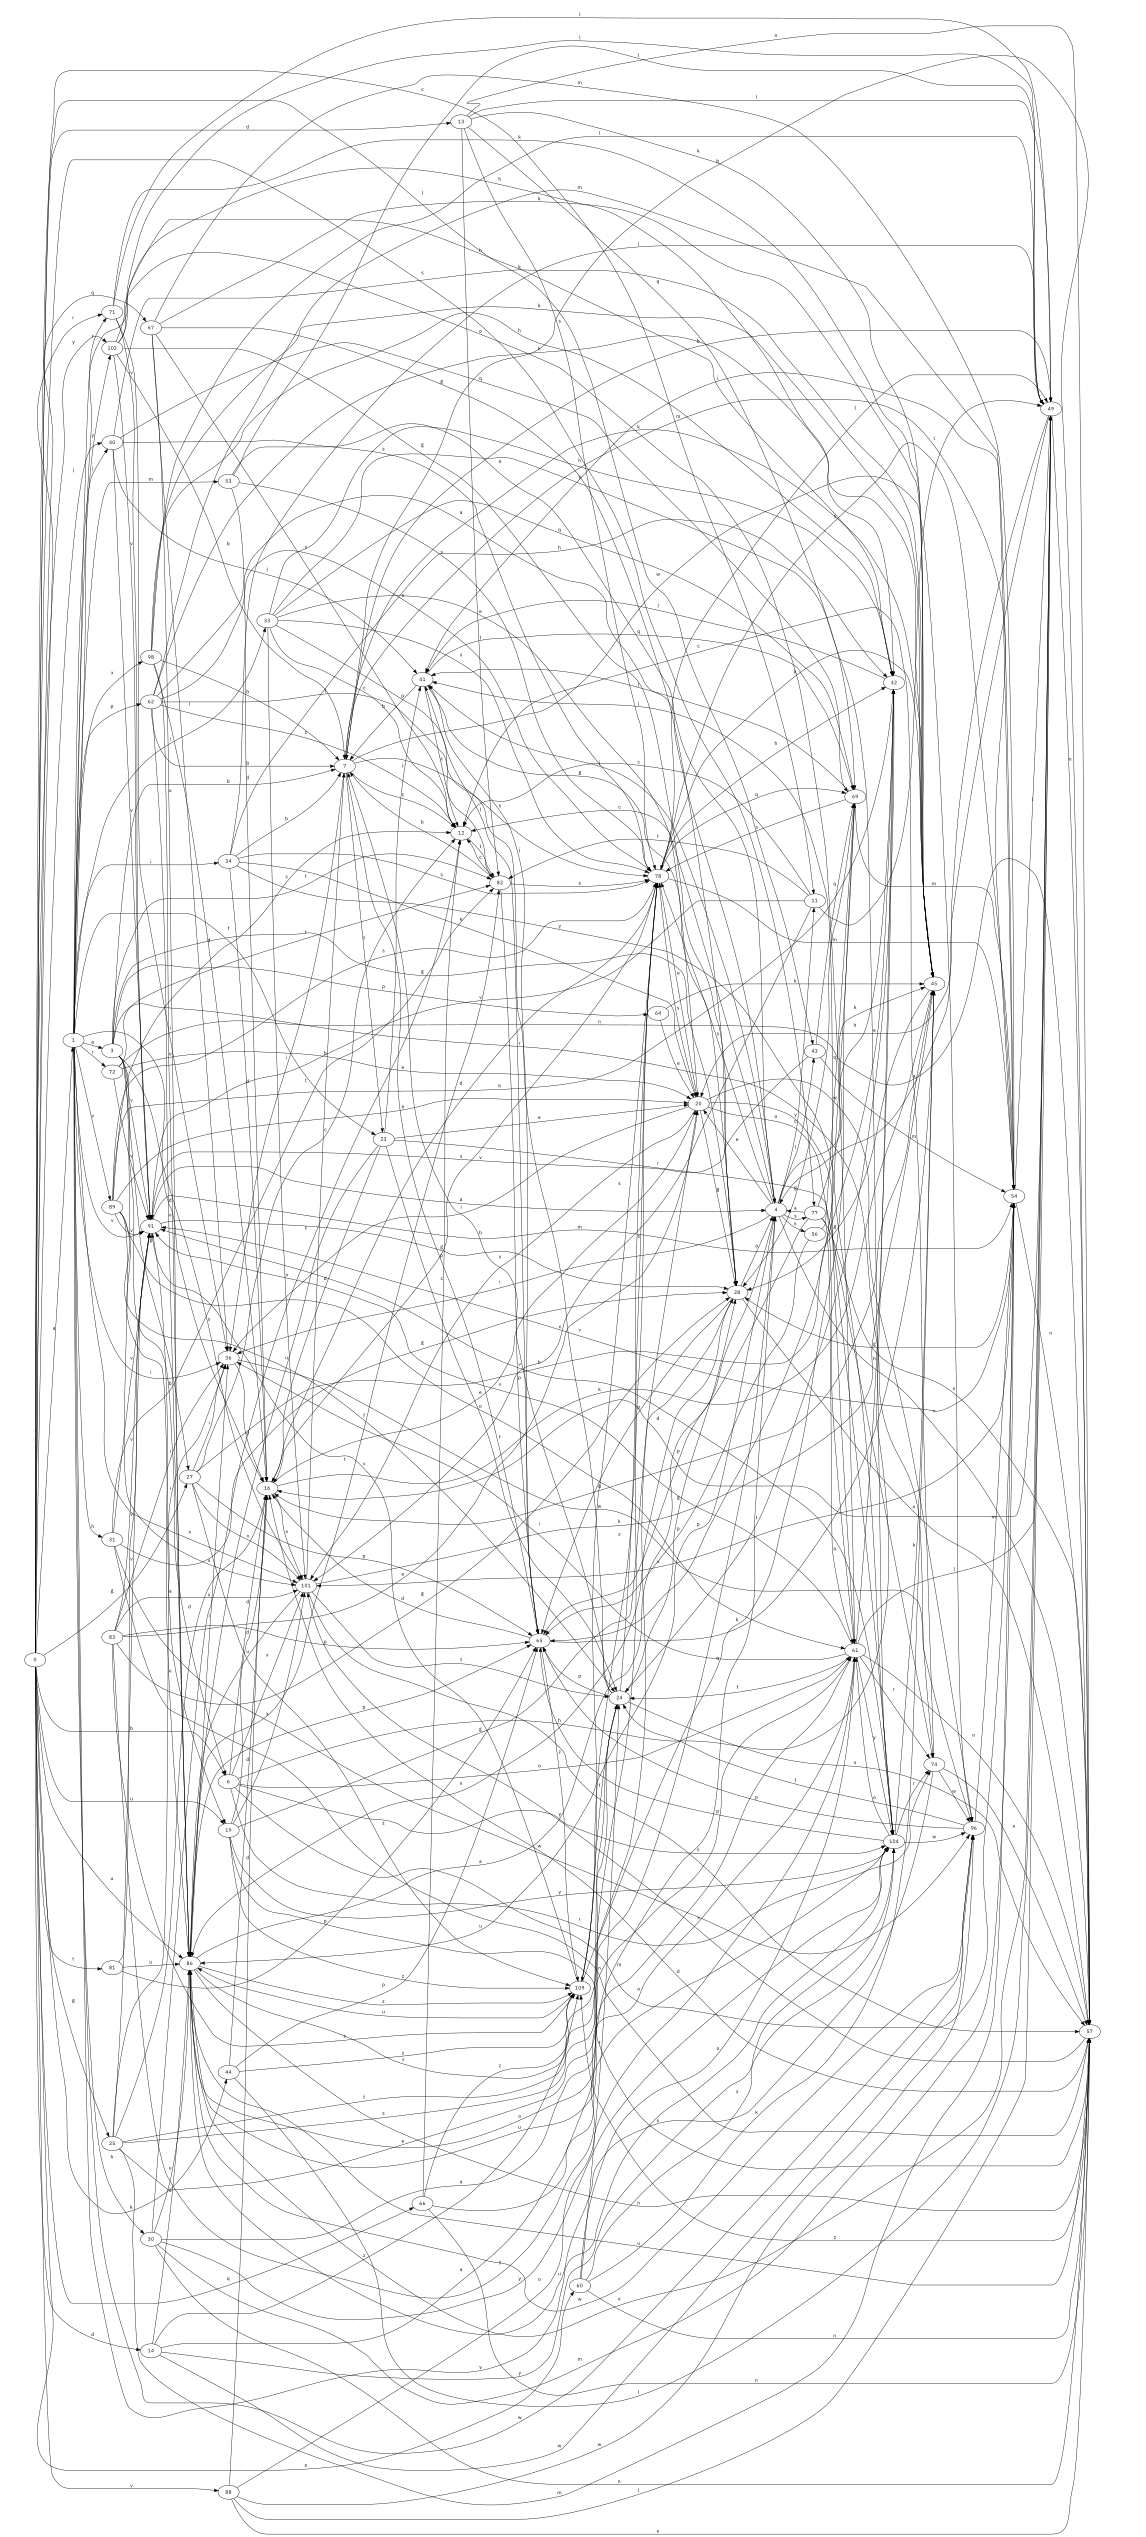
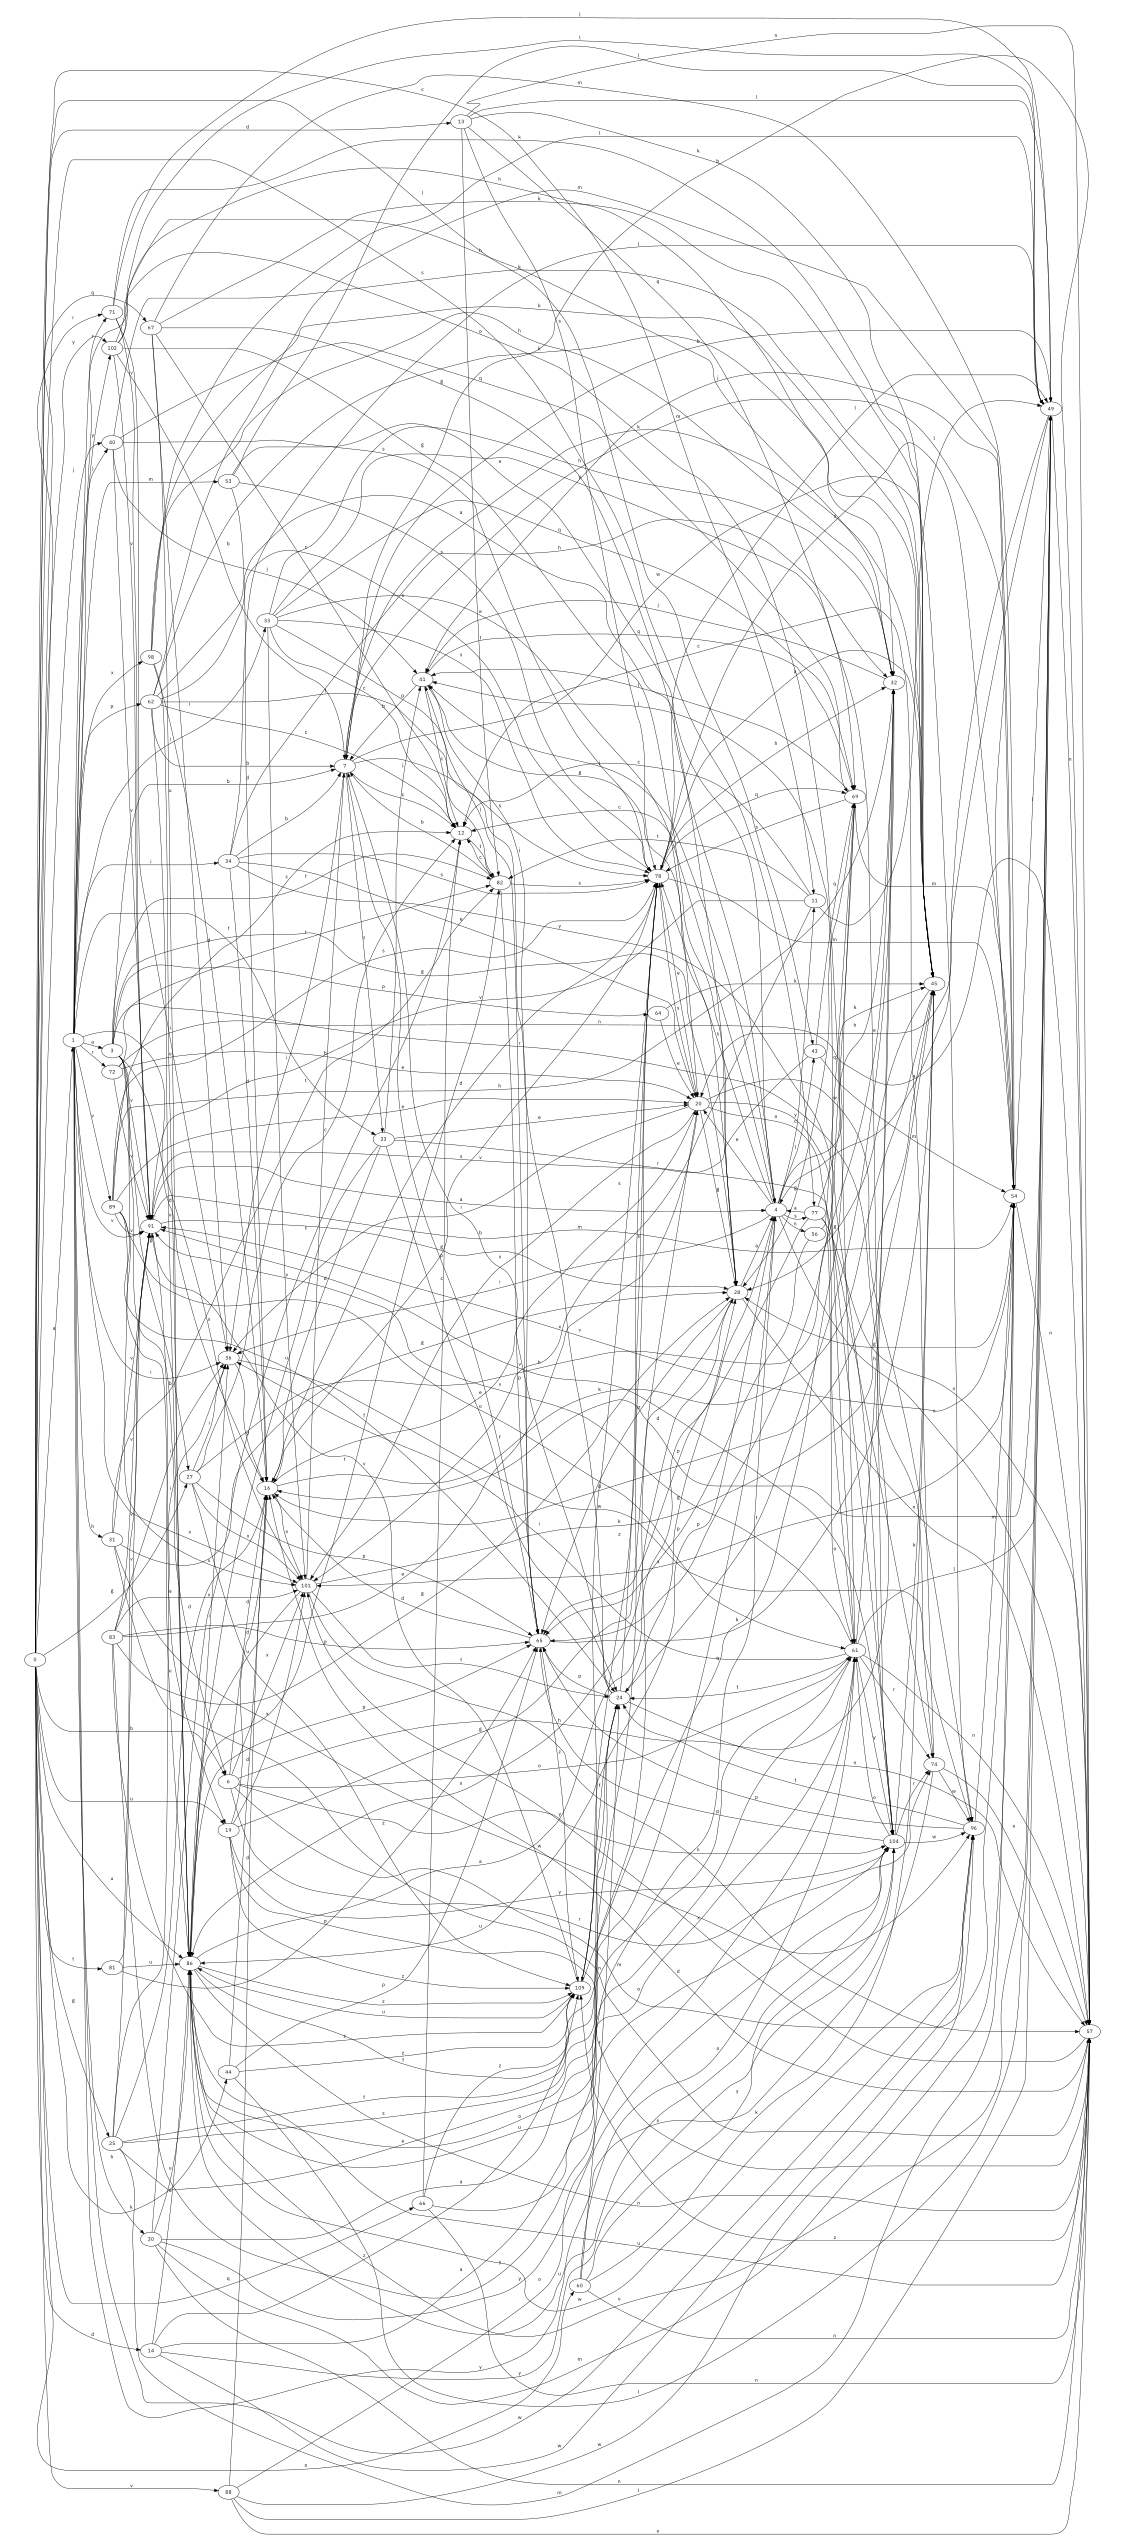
  strict digraph {
    fontname="IBM Plex Sans"
    rankdir=LR
    node [fontname="IBM Plex Sans"]
    edge [fontname="IBM Plex Sans"]
    0
    1
    6
    11
    13
    14
    25
    27
    40
    44
    n11 [label=43]
    60
    66
    67
    71
    77
    81
    86
    88
    102
    19
    3
    16
    23
    30
    31
    32
    33
    34
    36
    53
    62
    72
    89
    91
    96
    98
    101
    104
    74
    54
    61
    82
    12
    49
    45
    57
    78
    69
    4
    109
    20
    24
    65
    41
    28
    83
    7
    64
    56
    0 -> 1 [label=a]
    0 -> 6 [label=b]
    0 -> 11 [label=c]
    0 -> 13 [label=d]
    0 -> 14 [label=d]
    0 -> 25 [label=g]
    0 -> 27 [label=g]
    0 -> 40 [label=j]
    0 -> 44 [label=k]
    0 -> n11 [label=l]
    0 -> 60 [label=o]
    0 -> 66 [label=q]
    0 -> 67 [label=q]
    0 -> 71 [label=r]
    0 -> 77 [label=s]
    0 -> 81 [label=t]
    0 -> 86 [label=u]
    0 -> 88 [label=v]
    0 -> 102 [label=y]
    0 -> 19 [label=u]
    1 -> 40 [label=j]
    1 -> 71 [label=r]
    1 -> 102 [label=y]
    1 -> 3 [label=a]
    1 -> 16 [label=d]
    1 -> 23 [label=f]
    1 -> 30 [label=h]
    1 -> 31 [label=h]
    1 -> 32 [label=h]
    1 -> 33 [label=i]
    1 -> 34 [label=i]
    1 -> 36 [label=i]
    1 -> 53 [label=m]
    1 -> 62 [label=p]
    1 -> 72 [label=r]
    1 -> 89 [label=v]
    1 -> 91 [label=v]
    1 -> 96 [label=w]
    1 -> 98 [label=x]
    1 -> 101 [label=x]
    1 -> 104 [label=y]
    6 -> 16 [label=d]
    6 -> 32 [label=h]
    6 -> 101 [label=x]
    6 -> 104 [label=y]
    6 -> 74 [label=r]
    6 -> 54 [label=m]
    6 -> 61 [label=o]
    11 -> 91 [label=v]
    11 -> 101 [label=x]
    11 -> 82 [label=t]
    11 -> 12 [label=c]
    11 -> 49 [label=l]
    13 -> 82 [label=t]
    13 -> 49 [label=l]
    13 -> 45 [label=k]
    13 -> 57 [label=n]
    13 -> 78 [label=s]
    13 -> 69 [label=q]
    14 -> 86 [label=u]
    14 -> 96 [label=w]
    14 -> 104 [label=y]
    14 -> 4 [label=a]
    14 -> 109 [label=z]
    25 -> 16 [label=d]
    25 -> 36 [label=i]
    25 -> 91 [label=v]
    25 -> 54 [label=m]
    25 -> 78 [label=s]
    25 -> 20 [label=e]
    25 -> 24 [label=f]
    27 -> 32 [label=h]
    27 -> 36 [label=i]
    27 -> 101 [label=x]
    27 -> 12 [label=c]
    27 -> 109 [label=z]
    27 -> 65 [label=p]
    40 -> 91 [label=v]
    40 -> 45 [label=k]
    40 -> 78 [label=s]
    40 -> 69 [label=q]
    40 -> 41 [label=j]
    44 -> 16 [label=d]
    44 -> 49 [label=l]
    44 -> 109 [label=z]
    44 -> 65 [label=p]
    n11 -> 91 [label=v]
    n11 -> 54 [label=m]
    n11 -> 69 [label=q]
    60 -> 104 [label=y]
    60 -> 61 [label=o]
    60 -> 45 [label=k]
    60 -> 57 [label=n]
    60 -> 24 [label=f]
    66 -> 61 [label=o]
    66 -> 12 [label=c]
    66 -> 57 [label=n]
    66 -> 109 [label=z]
    67 -> 86 [label=u]
    67 -> 36 [label=i]
    67 -> 54 [label=m]
    67 -> 12 [label=c]
    67 -> 45 [label=k]
    67 -> 28 [label=g]
    71 -> 36 [label=i]
    71 -> 91 [label=v]
    71 -> 49 [label=l]
    71 -> 45 [label=k]
    77 -> 32 [label=h]
    77 -> 61 [label=o]
    77 -> 57 [label=n]
    77 -> 4 [label=a]
    77 -> 65 [label=p]
    81 -> 86 [label=u]
    81 -> 91 [label=v]
    81 -> 65 [label=p]
    86 -> 36 [label=i]
    86 -> 96 [label=w]
    86 -> 61 [label=o]
    86 -> 82 [label=t]
    86 -> 57 [label=n]
    86 -> 4 [label=a]
    86 -> 109 [label=z]
    86 -> 24 [label=f]
    86 -> 65 [label=p]
    88 -> 16 [label=d]
    88 -> 96 [label=w]
    88 -> 61 [label=o]
    88 -> 49 [label=l]
    88 -> 57 [label=n]
    102 -> 32 [label=h]
    102 -> 91 [label=v]
    102 -> 61 [label=o]
    102 -> 49 [label=l]
    102 -> 28 [label=g]
    102 -> 7 [label=b]
    19 -> 16 [label=d]
    19 -> 101 [label=x]
    19 -> 104 [label=y]
    19 -> 57 [label=n]
    19 -> 109 [label=z]
    19 -> 28 [label=g]
    3 -> 6 [label=b]
    3 -> 27 [label=g]
    3 -> 19 [label=e]
    3 -> 91 [label=v]
    3 -> 101 [label=x]
    3 -> 74 [label=r]
    3 -> 82 [label=t]
    3 -> 28 [label=g]
    3 -> 7 [label=b]
    3 -> 64 [label=p]
    16 -> 101 [label=x]
    16 -> 45 [label=k]
    16 -> 78 [label=s]
    16 -> 20 [label=e]
    23 -> 86 [label=u]
    23 -> 16 [label=d]
    23 -> 74 [label=r]
    23 -> 20 [label=e]
    23 -> 24 [label=f]
    23 -> 41 [label=j]
    30 -> 86 [label=u]
    30 -> 104 [label=y]
    30 -> 54 [label=m]
    30 -> 12 [label=c]
    30 -> 57 [label=n]
    30 -> 4 [label=a]
    31 -> 91 [label=v]
    31 -> 96 [label=w]
    31 -> 82 [label=t]
    31 -> 57 [label=n]
    31 -> 28 [label=g]
    32 -> 24 [label=f]
    32 -> 41 [label=j]
    33 -> 32 [label=h]
    33 -> 101 [label=x]
    33 -> 104 [label=y]
    33 -> 12 [label=c]
    33 -> 78 [label=s]
    33 -> 69 [label=q]
    33 -> 20 [label=e]
    33 -> 65 [label=p]
    34 -> 16 [label=d]
    34 -> 32 [label=h]
    34 -> 104 [label=y]
    34 -> 49 [label=l]
    34 -> 78 [label=s]
    34 -> 20 [label=e]
    34 -> 7 [label=b]
    36 -> 16 [label=d]
    36 -> 96 [label=w]
    53 -> 16 [label=d]
    53 -> 49 [label=l]
    53 -> 78 [label=s]
    53 -> 4 [label=a]
    62 -> 86 [label=u]
    62 -> 54 [label=m]
    62 -> 82 [label=t]
    62 -> 12 [label=c]
    62 -> 45 [label=k]
    62 -> 78 [label=s]
    62 -> 4 [label=a]
    62 -> 7 [label=b]
    72 -> 91 [label=v]
    72 -> 82 [label=t]
    72 -> 57 [label=n]
    72 -> 20 [label=e]
    89 -> 32 [label=h]
    89 -> 91 [label=v]
    89 -> 101 [label=x]
    89 -> 61 [label=o]
    89 -> 12 [label=c]
    89 -> 78 [label=s]
    89 -> 20 [label=e]
    89 -> 24 [label=f]
    91 -> 86 [label=u]
    91 -> 54 [label=m]
    91 -> 4 [label=a]
    91 -> 28 [label=g]
    96 -> 54 [label=m]
    96 -> 24 [label=f]
    96 -> 65 [label=p]
    98 -> 86 [label=u]
    98 -> 16 [label=d]
    98 -> 32 [label=h]
    98 -> 49 [label=l]
    98 -> 45 [label=k]
-   98 -> 7 [label=b]
    101 -> 86 [label=u]
    101 -> 45 [label=k]
    101 -> 57 [label=n]
    101 -> 24 [label=f]
    101 -> 7 [label=b]
    104 -> 91 [label=v]
    104 -> 96 [label=w]
    104 -> 74 [label=r]
    104 -> 61 [label=o]
    104 -> 45 [label=k]
    104 -> 65 [label=p]
    74 -> 86 [label=u]
    74 -> 96 [label=w]
    74 -> 12 [label=c]
    74 -> 57 [label=n]
    54 -> 91 [label=v]
    54 -> 101 [label=x]
    54 -> 49 [label=l]
    54 -> 57 [label=n]
    54 -> 78 [label=s]
    54 -> 41 [label=j]
    54 -> 28 [label=g]
    61 -> 86 [label=u]
    61 -> 32 [label=h]
    61 -> 36 [label=i]
    61 -> 91 [label=v]
    61 -> 104 [label=y]
    61 -> 74 [label=r]
    61 -> 49 [label=l]
    61 -> 57 [label=n]
    61 -> 24 [label=f]
    61 -> 41 [label=j]
    82 -> 12 [label=c]
    82 -> 78 [label=s]
    82 -> 65 [label=p]
    82 -> 7 [label=b]
    12 -> 82 [label=t]
    49 -> 86 [label=u]
    49 -> 16 [label=d]
    49 -> 57 [label=n]
    49 -> 4 [label=a]
    49 -> 20 [label=e]
    49 -> 7 [label=b]
    45 -> 16 [label=d]
    45 -> 28 [label=g]
    57 -> 86 [label=u]
    57 -> 16 [label=d]
    57 -> 101 [label=x]
    57 -> 109 [label=z]
    57 -> 7 [label=b]
    78 -> 16 [label=d]
    78 -> 32 [label=h]
    78 -> 54 [label=m]
    78 -> 49 [label=l]
    78 -> 45 [label=k]
    78 -> 69 [label=q]
    78 -> 109 [label=z]
    78 -> 20 [label=e]
    69 -> 54 [label=m]
    69 -> 78 [label=s]
    69 -> 65 [label=p]
    69 -> 41 [label=j]
    69 -> 28 [label=g]
    4 -> 11 [label=c]
    4 -> n11 [label=l]
    4 -> 77 [label=s]
    4 -> 86 [label=u]
    4 -> 36 [label=i]
    4 -> 12 [label=c]
    4 -> 45 [label=k]
    4 -> 57 [label=n]
    4 -> 78 [label=s]
    4 -> 20 [label=e]
    4 -> 41 [label=j]
    4 -> 56 [label=n]
    109 -> 86 [label=u]
    109 -> 91 [label=v]
    109 -> 78 [label=s]
    109 -> 69 [label=q]
    109 -> 24 [label=f]
    20 -> 36 [label=i]
    20 -> 96 [label=w]
    20 -> 101 [label=x]
    20 -> 104 [label=y]
    20 -> 61 [label=o]
    20 -> 78 [label=s]
    20 -> 28 [label=g]
    24 -> 57 [label=n]
    24 -> 78 [label=s]
    24 -> 65 [label=p]
    24 -> 41 [label=j]
    24 -> 28 [label=g]
    24 -> 7 [label=b]
    65 -> 16 [label=d]
    65 -> 45 [label=k]
    65 -> 109 [label=z]
    65 -> 41 [label=j]
    41 -> 12 [label=c]
    41 -> 69 [label=q]
    41 -> 28 [label=g]
    41 -> 7 [label=b]
    28 -> 86 [label=u]
    28 -> 57 [label=n]
    28 -> 4 [label=a]
    28 -> 65 [label=p]
    83 -> 36 [label=i]
    83 -> 91 [label=v]
    83 -> 101 [label=x]
    83 -> 104 [label=y]
    83 -> 109 [label=z]
    83 -> 20 [label=e]
    83 -> 65 [label=p]
    83 -> 28 [label=g]
    7 -> 23 [label=f]
    7 -> 36 [label=i]
    7 -> 96 [label=w]
    7 -> 54 [label=m]
    7 -> 12 [label=c]
    7 -> 45 [label=k]
    7 -> 78 [label=s]
    7 -> 65 [label=p]
    64 -> 45 [label=k]
    64 -> 20 [label=e]
    56 -> 69 [label=q]
    56 -> 65 [label=p]
  }
